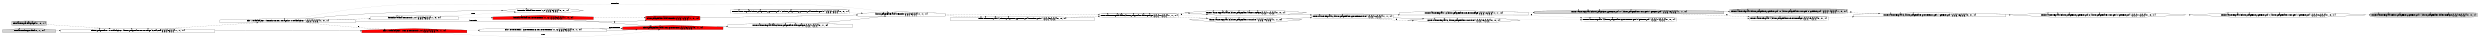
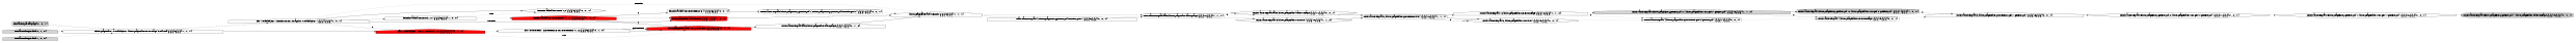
  digraph {
    rankdir=LR
    node [fillcolor=white shape=house style=filled]
    edge [style=solid]
    n1 [fillcolor=red label="itemList.addAll(newQueueItems(11,12))@@@6@@@['1', '0', '0']"]
    n2 [fillcolor=red label="historyPageFilter.add(runs,queueItems)@@@6@@@['0', '1', '0']"]
+   n3 [label="itemList.addAll(newQueueItems(3,4))@@@6@@@['0', '0', '1']" shape=cylinder]
    n4 [fillcolor=red label="historyPageFilter.add(itemList)@@@7@@@['1', '0', '0']" shape=cylinder]
    n5 [label="Assert.assertEquals(false,historyPageFilter.hasUpPage)@@@7@@@['0', '1', '0']"]
    n6 [label="Assert.assertEquals(HistoryPageEntry.getEntryId(1),HistoryPageEntry.getEntryId(itemList.get(0)))@@@7@@@['0', '0', '1']" shape=cylinder]
    n7 [label="historyPageFilter.add(itemList)@@@8@@@['1', '1', '1']"]
    n8 [label="Assert.assertEquals(false,historyPageFilter.hasDownPage)@@@11@@@['0', '0', '1']" shape=hexagon]
    n9 [label="Assert.assertEquals(2,historyPageFilter.queueItems.size())@@@12@@@['1', '1', '1']" shape=cylinder]
    n10 [label="Assert.assertEquals(12,historyPageFilter.newestOnPage)@@@12@@@['1', '1', '0']"]
    n11 [label="Assert.assertEquals(2,historyPageFilter.runs.size())@@@13@@@['0', '0', '1']" shape=hexagon]
    n12 [label="itemList.addAll(newRuns(1,10))@@@5@@@['1', '0', '0']"]
    n13 [label="itemList.addAll(newRuns(1,2))@@@5@@@['0', '0', '1']" shape=hexagon]
    n14 [fillcolor=lightgray label="test_latest_partial_page['0', '0', '1']" shape=cylinder]
    n15 [label="HistoryPageFilter<ModelObject> historyPageFilter = newPage(5,null,null)@@@3@@@['1', '1', '1']"]
    n16 [label="List<ModelObject> itemList = new ArrayList<ModelObject>()@@@4@@@['1', '0', '1']"]
    n17 [fillcolor=red label="List<ModelObject> runs = newRuns(1,10)@@@4@@@['0', '1', '0']"]
    n18 [fillcolor=lightgray label="Assert.assertEquals(HistoryPageEntry.getEntryId(10),historyPageFilter.runs.get(0).getEntryId())@@@13@@@['1', '1', '0']"]
    n19 [label="Assert.assertEquals(4,historyPageFilter.queueItems.get(0).getEntryId())@@@14@@@['0', '0', '1']" shape=cylinder]
    n20 [label="Assert.assertEquals(4,historyPageFilter.newestOnPage)@@@15@@@['0', '0', '1']" shape=cylinder]
    n21 [fillcolor=lightgray label="Assert.assertEquals(HistoryPageEntry.getEntryId(10),historyPageFilter.runs.get(0).getEntryId())@@@14@@@['1', '0', '0']" shape=cylinder]
    n22 [label="Assert.assertEquals(3,historyPageFilter.queueItems.get(1).getEntryId())@@@16@@@['0', '0', '1']"]
    n23 [fillcolor=lightgray label="Assert.assertEquals(HistoryPageEntry.getEntryId(1),historyPageFilter.oldestOnPage)@@@19@@@['0', '0', '1']" shape=cylinder]
    n24 [label="Assert.assertEquals(HistoryPageEntry.getEntryId(2),historyPageFilter.runs.get(0).getEntryId())@@@17@@@['0', '0', '1']" shape=hexagon]
    n25 [label="Assert.assertEquals(HistoryPageEntry.getEntryId(1),historyPageFilter.runs.get(1).getEntryId())@@@18@@@['0', '0', '1']" shape=hexagon]
    n26 [label="Assert.assertEquals(4,HistoryPageEntry.getEntryId(itemList.get(0)))@@@9@@@['0', '0', '1']"]
    n27 [label="Assert.assertEquals(false,historyPageFilter.hasUpPage)@@@10@@@['1', '1', '1']" shape=cylinder]
    n28 [label="List<Queue.Item> queueItems = newQueueItems(11,12)@@@5@@@['0', '1', '0']"]
    n29 [label="Assert.assertEquals(3,historyPageFilter.runs.size())@@@10@@@['1', '1', '0']" shape=hexagon]
    n30 [fillcolor=lightgray label="test_latest_longer_list['0', '1', '0']"]
+   n31 [fillcolor=lightgray label="test_latest_longer_list['1', '0', '0']"]
    n1 -> n2 [label=0]
+   n1 -> n3 [label=0]
    n1 -> n4 [style=dashed]
    n2 -> n5
+   n3 -> n6
    n4 -> n7
    n5 -> n7
    n6 -> n7 [style=dotted]
    n7 -> n26 [style=dashed]
    n7 -> n27 [style=dashed]
    n8 -> n9
    n9 -> n10
    n9 -> n11 [label=0 style=dashed]
    n9 -> n11
    n10 -> n18 [style=dotted]
    n10 -> n19 [label=0 style=dotted]
    n11 -> n19 [style=dotted]
    n12 -> n1 [style=dotted]
    n12 -> n13 [label=runs style=dotted]
    n14 -> n15 [style=dashed]
    n15 -> n16 [style=dashed]
    n15 -> n17
    n16 -> n4 [label=itemList]
    n16 -> n7 [label=itemList style=dotted]
    n16 -> n12 [style=dashed]
    n16 -> n13
    n16 -> n17 [label=0 style=dashed]
    n17 -> n2 [label=runs style=dotted]
    n17 -> n28 [style=dotted]
    n18 -> n20 [label=0 style=dashed]
    n18 -> n21
    n19 -> n20 [style=dotted]
    n20 -> n22 [style=dotted]
    n21 -> n22 [label=0 style=dashed]
    n22 -> n24
    n24 -> n25 [style=dotted]
    n25 -> n23 [style=dotted]
    n26 -> n27 [style=dashed]
    n27 -> n8 [label=0 style=dotted]
    n27 -> n8 [style=dashed]
    n27 -> n29 [style=dashed]
    n28 -> n2
    n28 -> n2 [label=queueItems]
    n29 -> n9
    n30 -> n15 [style=dashed]
+   n31 -> n15 [style=dotted]
  }
